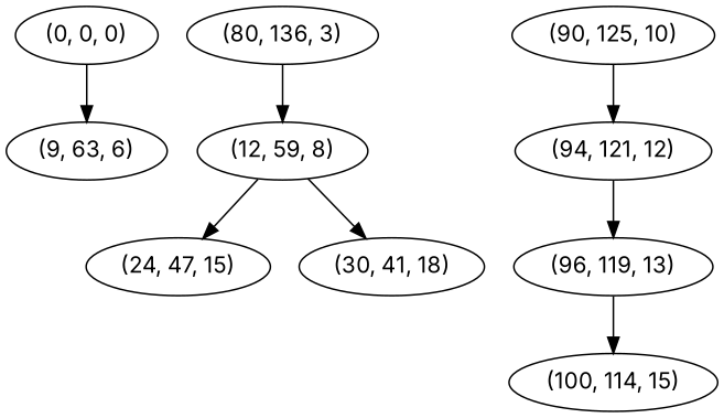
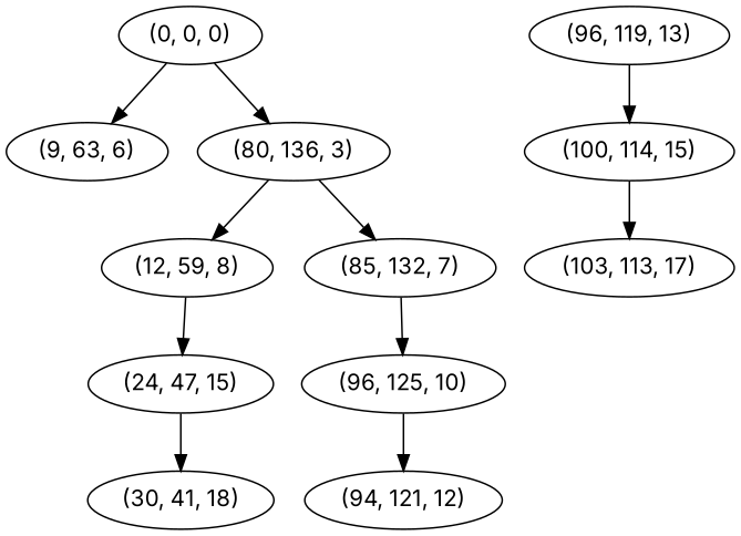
  digraph {
    fontname=Inter
    node [fontname=Inter]
    edge [fontname=Inter]
    "(0, 0, 0)"
    "(9, 63, 6)"
    "(80, 136, 3)"
    "(12, 59, 8)"
+   "(85, 132, 7)"
    "(24, 47, 15)"
    "(30, 41, 18)"
-   "(90, 125, 10)"
+   "(90, 125, 10)" [label="(96, 125, 10)"]
    "(94, 121, 12)"
    "(96, 119, 13)"
    n11 [label="(100, 114, 15)"]
+   "(103, 113, 17)"
    "(0, 0, 0)" -> "(9, 63, 6)"
+   "(0, 0, 0)" -> "(80, 136, 3)"
    "(80, 136, 3)" -> "(12, 59, 8)"
+   "(80, 136, 3)" -> "(85, 132, 7)"
    "(12, 59, 8)" -> "(24, 47, 15)"
-   "(12, 59, 8)" -> "(30, 41, 18)"
+   "(85, 132, 7)" -> "(90, 125, 10)"
+   "(24, 47, 15)" -> "(30, 41, 18)"
    "(90, 125, 10)" -> "(94, 121, 12)"
-   "(94, 121, 12)" -> "(96, 119, 13)"
    "(96, 119, 13)" -> n11
+   n11 -> "(103, 113, 17)"
  }
